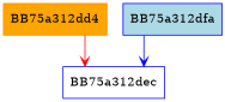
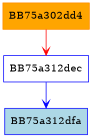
  digraph {
    splines=ortho
    node [color=blue shape=box style=filled]
    edge [arrowhead=vee]
-   BB75a312dd4 [color=darkorange fillcolor=orange]
+   BB75a312dd4 [color=darkorange fillcolor=orange label=BB75a302dd4]
    BB75a312dec [fillcolor=white]
    BB75a312dfa [fillcolor=lightblue]
    BB75a312dd4 -> BB75a312dec [color=red]
-   BB75a312dfa -> BB75a312dec [color=blue]
+   BB75a312dec -> BB75a312dfa [color=blue]
  }
